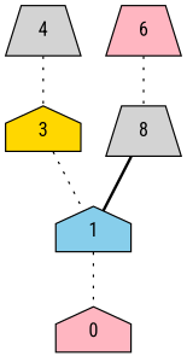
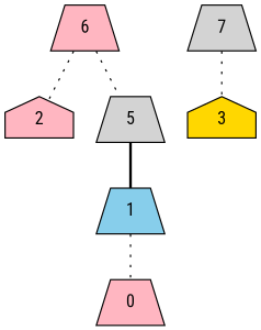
  graph {
    fontname="Roboto Condensed"
    node [fillcolor=lightpink fontname="Roboto Condensed" shape=trapezium style=filled]
    edge [fontname="Roboto Condensed" style=dotted]
-   n1 [label=0 shape=house]
-   n2 [fillcolor=skyblue label=1 shape=house]
+   n1 [label=0]
+   n2 [fillcolor=skyblue label=1]
+   n3 [label=2 shape=house]
    n4 [fillcolor=gold label=3 shape=house]
-   n5 [fillcolor=lightgrey label=4]
-   n6 [fillcolor=lightgrey label=8]
+   n5 [fillcolor=lightgrey label=7]
+   n6 [fillcolor=lightgrey label=5]
    n7 [label=6]
    n2 -- n1
-   n4 -- n2
    n5 -- n4
    n6 -- n2 [style=bold]
+   n7 -- n3
    n7 -- n6
  }
